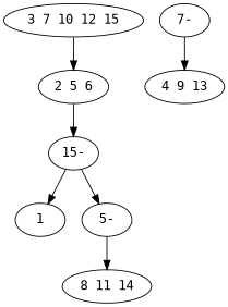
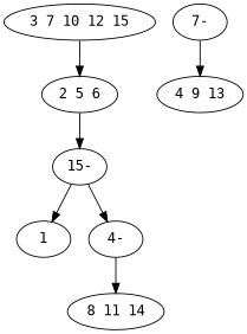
  digraph {
    fontname="DejaVu Sans Mono"
    node [fontname="DejaVu Sans Mono"]
    edge [fontname="DejaVu Sans Mono"]
    n1 [label="3 7 10 12 15"]
    n2 [label="2 5 6"]
    n3 [label="15-"]
    n4 [label="7-"]
    n5 [label="4 9 13"]
    n6 [label=1]
-   n7 [label="5-"]
+   n7 [label="4-"]
    n8 [label="8 11 14"]
    n1 -> n2
    n2 -> n3
    n3 -> n6
    n3 -> n7
    n4 -> n5
    n7 -> n8
  }
